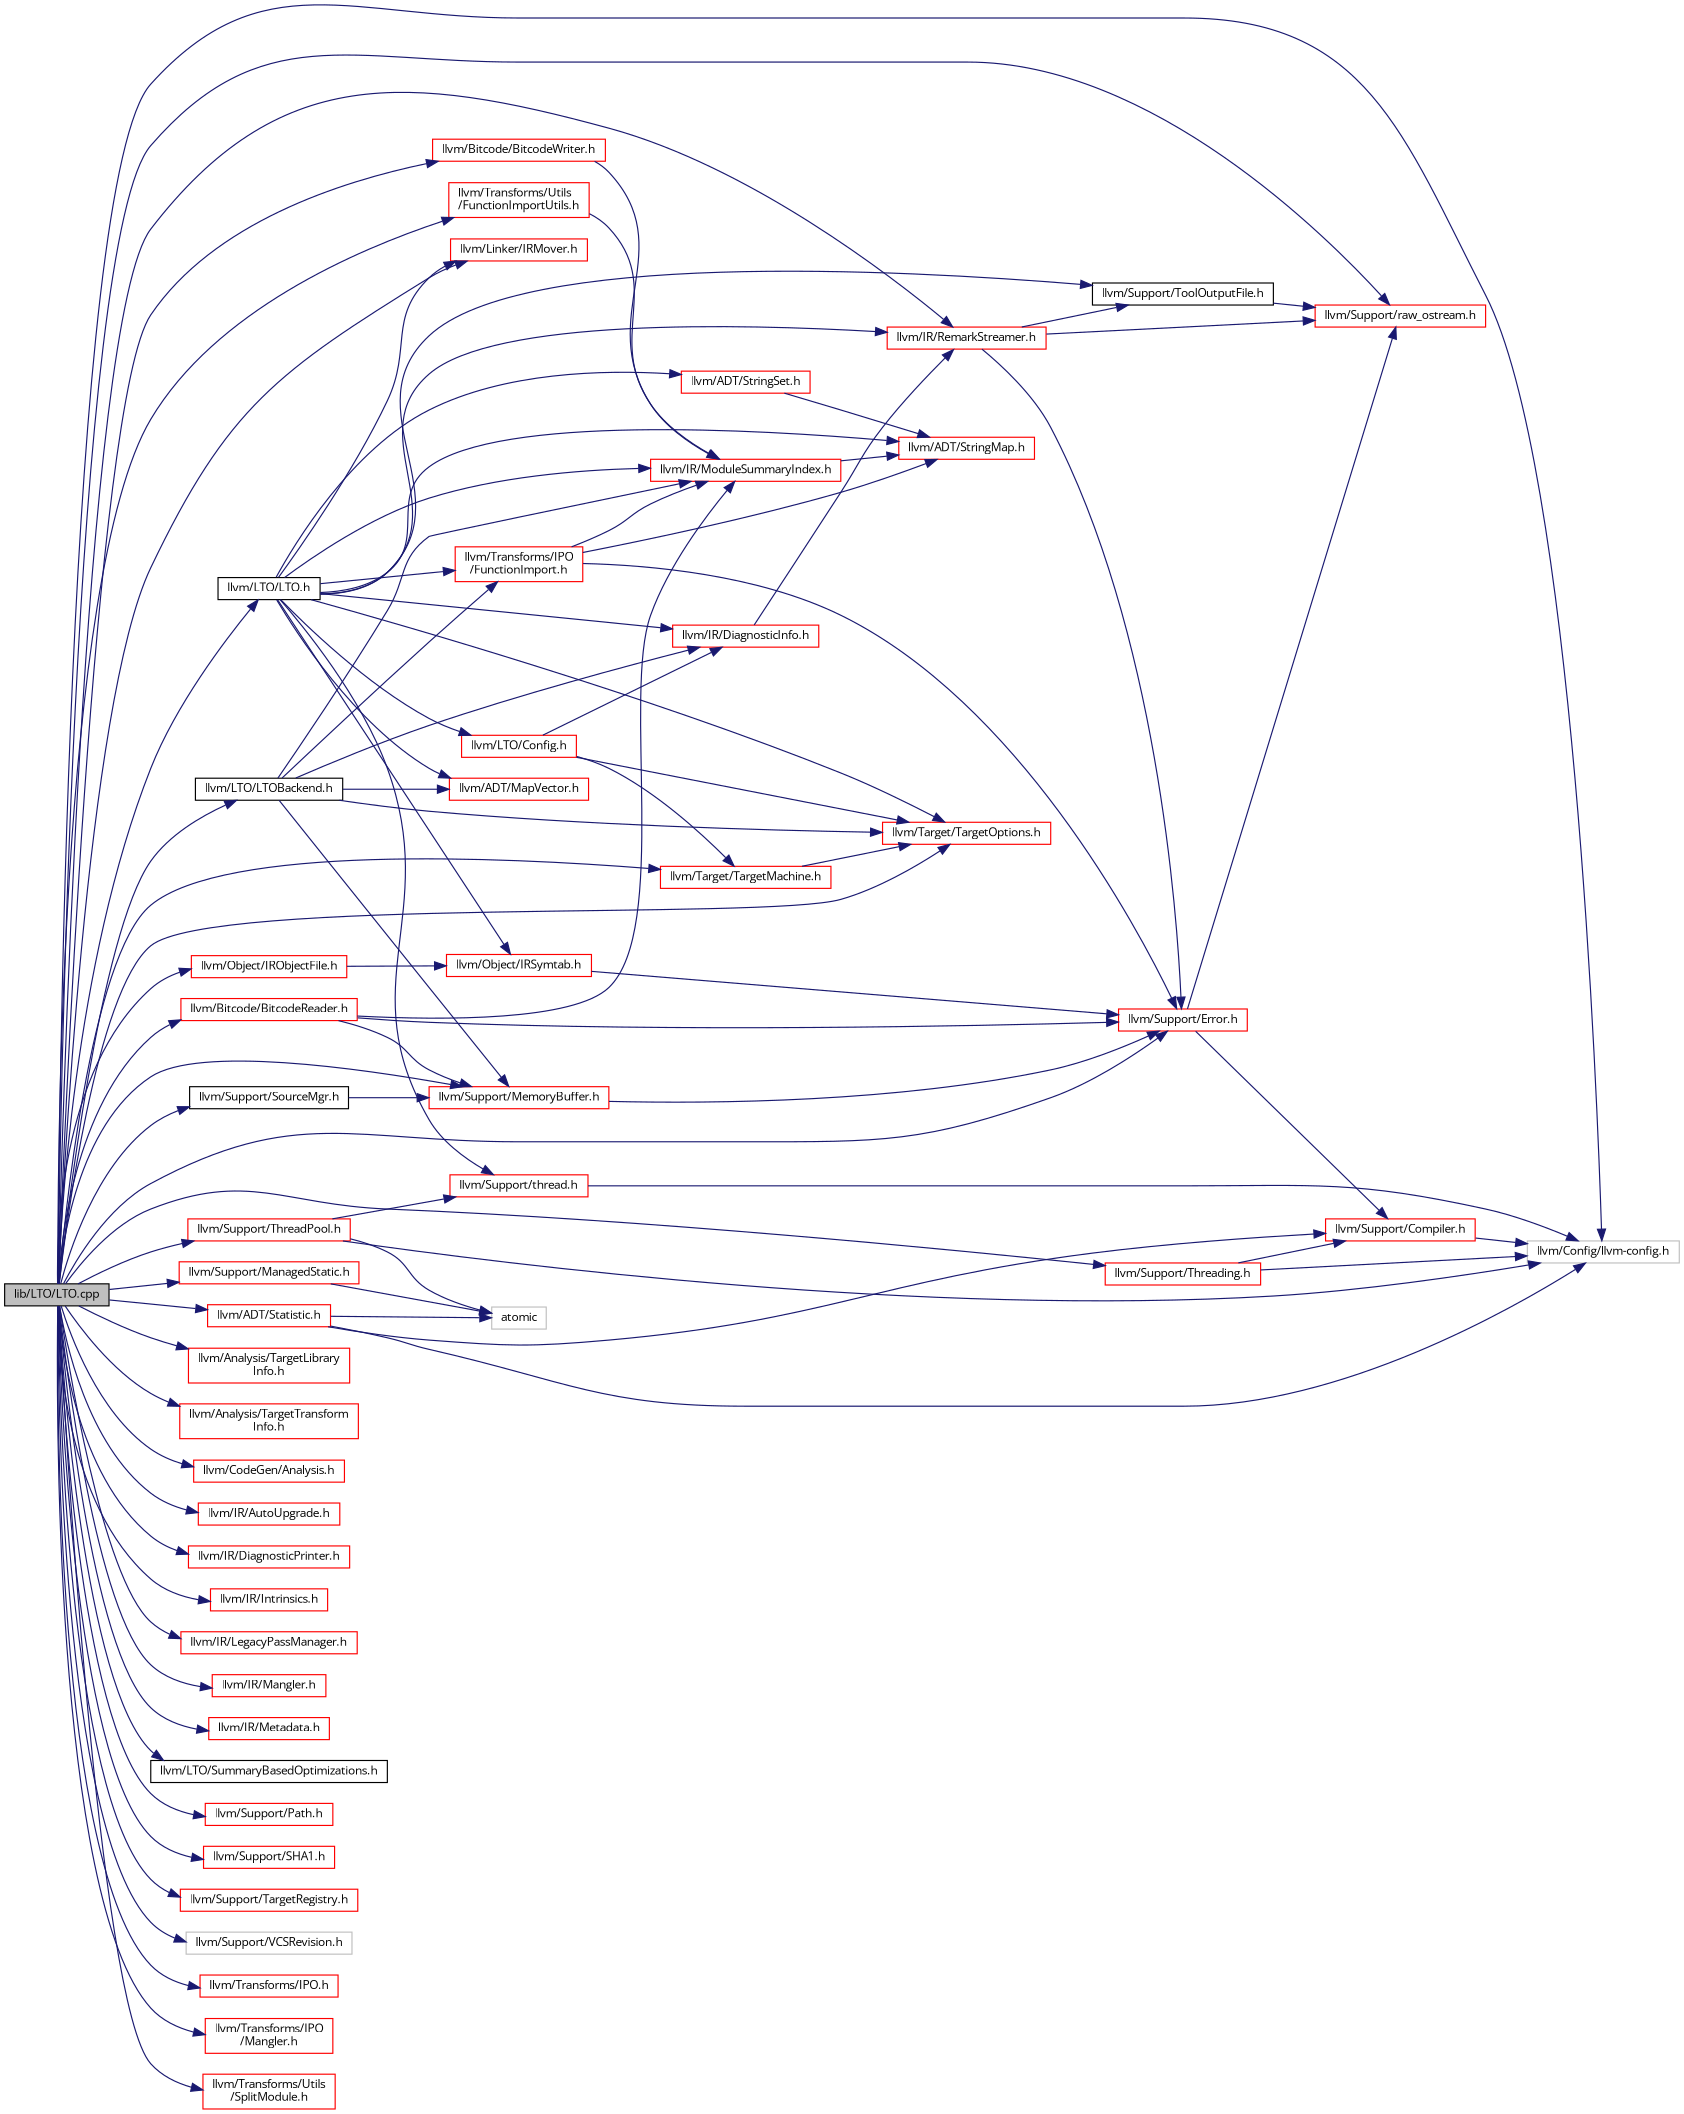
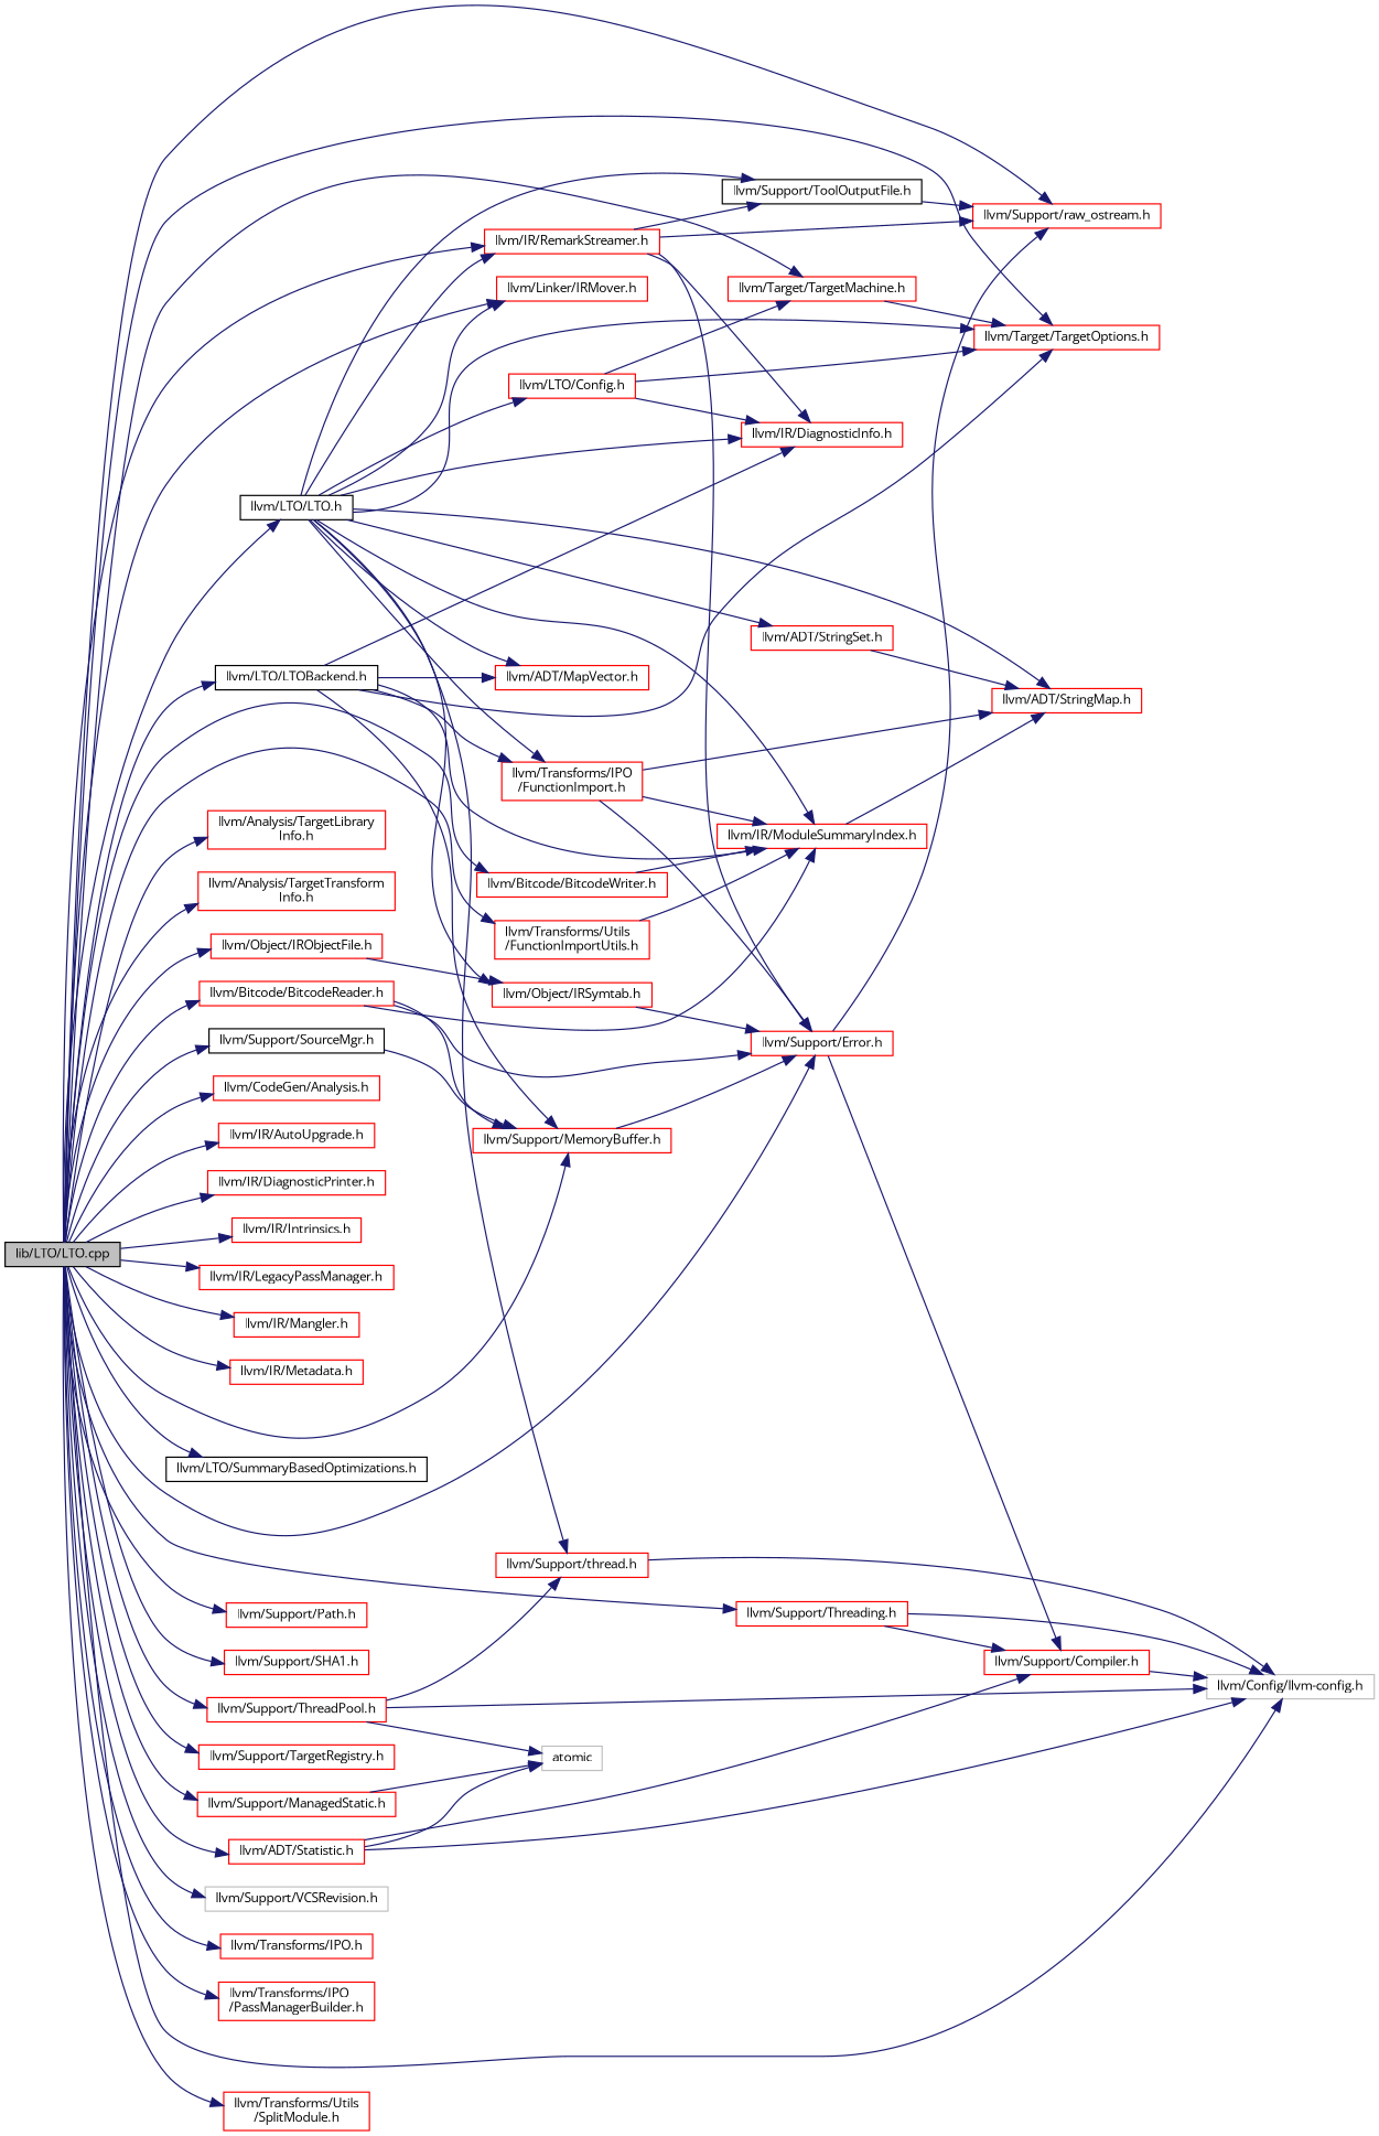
  digraph {
    fontname="Open Sans"
    rankdir=LR
    node [color=red fontname="Open Sans" fontsize=10 shape=box]
    edge [color=midnightblue fontname="Open Sans" fontsize=10 labelfontname=Helvetica labelfontsize=10 style=solid]
    n1 [color=black fillcolor=grey75 fontcolor=black height=0.2 label="lib/LTO/LTO.cpp" style=filled width=0.4]
    n2 [color=black height=0.2 label="llvm/LTO/LTO.h" width=0.4]
    n3 [height=0.2 label="llvm/IR/RemarkStreamer.h" width=0.4]
    n4 [height=0.2 label="llvm/Support/Error.h" width=0.4]
    n5 [color=grey75 height=0.2 label="llvm/Config/llvm-config.h" width=0.4]
    n6 [height=0.2 label="llvm/Support/raw_ostream.h" width=0.4]
    n7 [height=0.2 label="llvm/Target/TargetMachine.h" width=0.4]
    n8 [height=0.2 label="llvm/Target/TargetOptions.h" width=0.4]
    n9 [height=0.2 label="llvm/Linker/IRMover.h" width=0.4]
    n10 [height=0.2 label="llvm/ADT/Statistic.h" width=0.4]
    n11 [height=0.2 label="llvm/Analysis/TargetLibrary\lInfo.h" width=0.4]
    n12 [height=0.2 label="llvm/Analysis/TargetTransform\lInfo.h" width=0.4]
    n13 [height=0.2 label="llvm/Bitcode/BitcodeReader.h" width=0.4]
    n14 [height=0.2 label="llvm/Support/MemoryBuffer.h" width=0.4]
    n15 [height=0.2 label="llvm/Bitcode/BitcodeWriter.h" width=0.4]
    n16 [height=0.2 label="llvm/CodeGen/Analysis.h" width=0.4]
    n17 [height=0.2 label="llvm/IR/AutoUpgrade.h" width=0.4]
    n18 [height=0.2 label="llvm/IR/DiagnosticPrinter.h" width=0.4]
    n19 [height=0.2 label="llvm/IR/Intrinsics.h" width=0.4]
    n20 [height=0.2 label="llvm/IR/LegacyPassManager.h" width=0.4]
    n21 [height=0.2 label="llvm/IR/Mangler.h" width=0.4]
    n22 [height=0.2 label="llvm/IR/Metadata.h" width=0.4]
    n23 [color=black height=0.2 label="llvm/LTO/LTOBackend.h" width=0.4]
    n24 [color=black height=0.2 label="llvm/LTO/SummaryBasedOptimizations.h" width=0.4]
    n25 [height=0.2 label="llvm/Object/IRObjectFile.h" width=0.4]
    n26 [height=0.2 label="llvm/Support/ManagedStatic.h" width=0.4]
    n27 [height=0.2 label="llvm/Support/Path.h" width=0.4]
    n28 [height=0.2 label="llvm/Support/SHA1.h" width=0.4]
    n29 [color=black height=0.2 label="llvm/Support/SourceMgr.h" width=0.4]
    n30 [height=0.2 label="llvm/Support/TargetRegistry.h" width=0.4]
    n31 [height=0.2 label="llvm/Support/ThreadPool.h" width=0.4]
    n32 [height=0.2 label="llvm/Support/Threading.h" width=0.4]
    n33 [color=grey75 height=0.2 label="llvm/Support/VCSRevision.h" width=0.4]
    n34 [height=0.2 label="llvm/Transforms/IPO.h" width=0.4]
-   n35 [height=0.2 label="llvm/Transforms/IPO\l/Mangler.h" width=0.4]
+   n35 [height=0.2 label="llvm/Transforms/IPO\l/PassManagerBuilder.h" width=0.4]
    n36 [height=0.2 label="llvm/Transforms/Utils\l/FunctionImportUtils.h" width=0.4]
    n37 [height=0.2 label="llvm/Transforms/Utils\l/SplitModule.h" width=0.4]
    n38 [height=0.2 label="llvm/ADT/MapVector.h" width=0.4]
    n39 [height=0.2 label="llvm/ADT/StringMap.h" width=0.4]
    n40 [height=0.2 label="llvm/ADT/StringSet.h" width=0.4]
    n41 [height=0.2 label="llvm/IR/DiagnosticInfo.h" width=0.4]
    n42 [height=0.2 label="llvm/IR/ModuleSummaryIndex.h" width=0.4]
    n43 [color=black height=0.2 label="llvm/Support/ToolOutputFile.h" width=0.4]
    n44 [height=0.2 label="llvm/LTO/Config.h" width=0.4]
    n45 [height=0.2 label="llvm/Object/IRSymtab.h" width=0.4]
    n46 [height=0.2 label="llvm/Support/thread.h" width=0.4]
    n47 [height=0.2 label="llvm/Transforms/IPO\l/FunctionImport.h" width=0.4]
    n48 [height=0.2 label="llvm/Support/Compiler.h" width=0.4]
    n49 [color=grey75 height=0.2 label=atomic width=0.4]
    n1 -> n2
    n1 -> n3
    n1 -> n4
    n1 -> n5
    n1 -> n6
    n1 -> n7
    n1 -> n8
    n1 -> n9
    n1 -> n10
    n1 -> n11
    n1 -> n12
    n1 -> n13
    n1 -> n14
    n1 -> n15
    n1 -> n16
    n1 -> n17
    n1 -> n18
    n1 -> n19
    n1 -> n20
    n1 -> n21
    n1 -> n22
    n1 -> n23
    n1 -> n24
    n1 -> n25
    n1 -> n26
    n1 -> n27
    n1 -> n28
    n1 -> n29
    n1 -> n30
    n1 -> n31
    n1 -> n32
    n1 -> n33
    n1 -> n34
    n1 -> n35
    n1 -> n36
    n1 -> n37
    n2 -> n3
    n2 -> n8
    n2 -> n9
    n2 -> n38
    n2 -> n39
    n2 -> n40
    n2 -> n41
    n2 -> n42
    n2 -> n43
    n2 -> n44
    n2 -> n45
    n2 -> n46
    n2 -> n47
    n3 -> n4
    n3 -> n6
-   n41 -> n3
+   n3 -> n41
    n3 -> n43
    n4 -> n6
    n4 -> n48
    n7 -> n8
    n10 -> n5
    n10 -> n48
    n10 -> n49
    n13 -> n4
    n13 -> n14
    n13 -> n42
    n14 -> n4
    n15 -> n42
    n23 -> n8
    n23 -> n14
    n23 -> n38
    n23 -> n41
    n23 -> n42
    n23 -> n47
    n25 -> n45
    n26 -> n49
    n29 -> n14
    n31 -> n5
    n31 -> n46
    n31 -> n49
    n32 -> n5
    n32 -> n48
    n36 -> n42
    n40 -> n39
    n42 -> n39
    n43 -> n6
    n44 -> n7
    n44 -> n8
    n44 -> n41
    n45 -> n4
    n46 -> n5
    n47 -> n4
    n47 -> n39
    n47 -> n42
    n48 -> n5
  }
